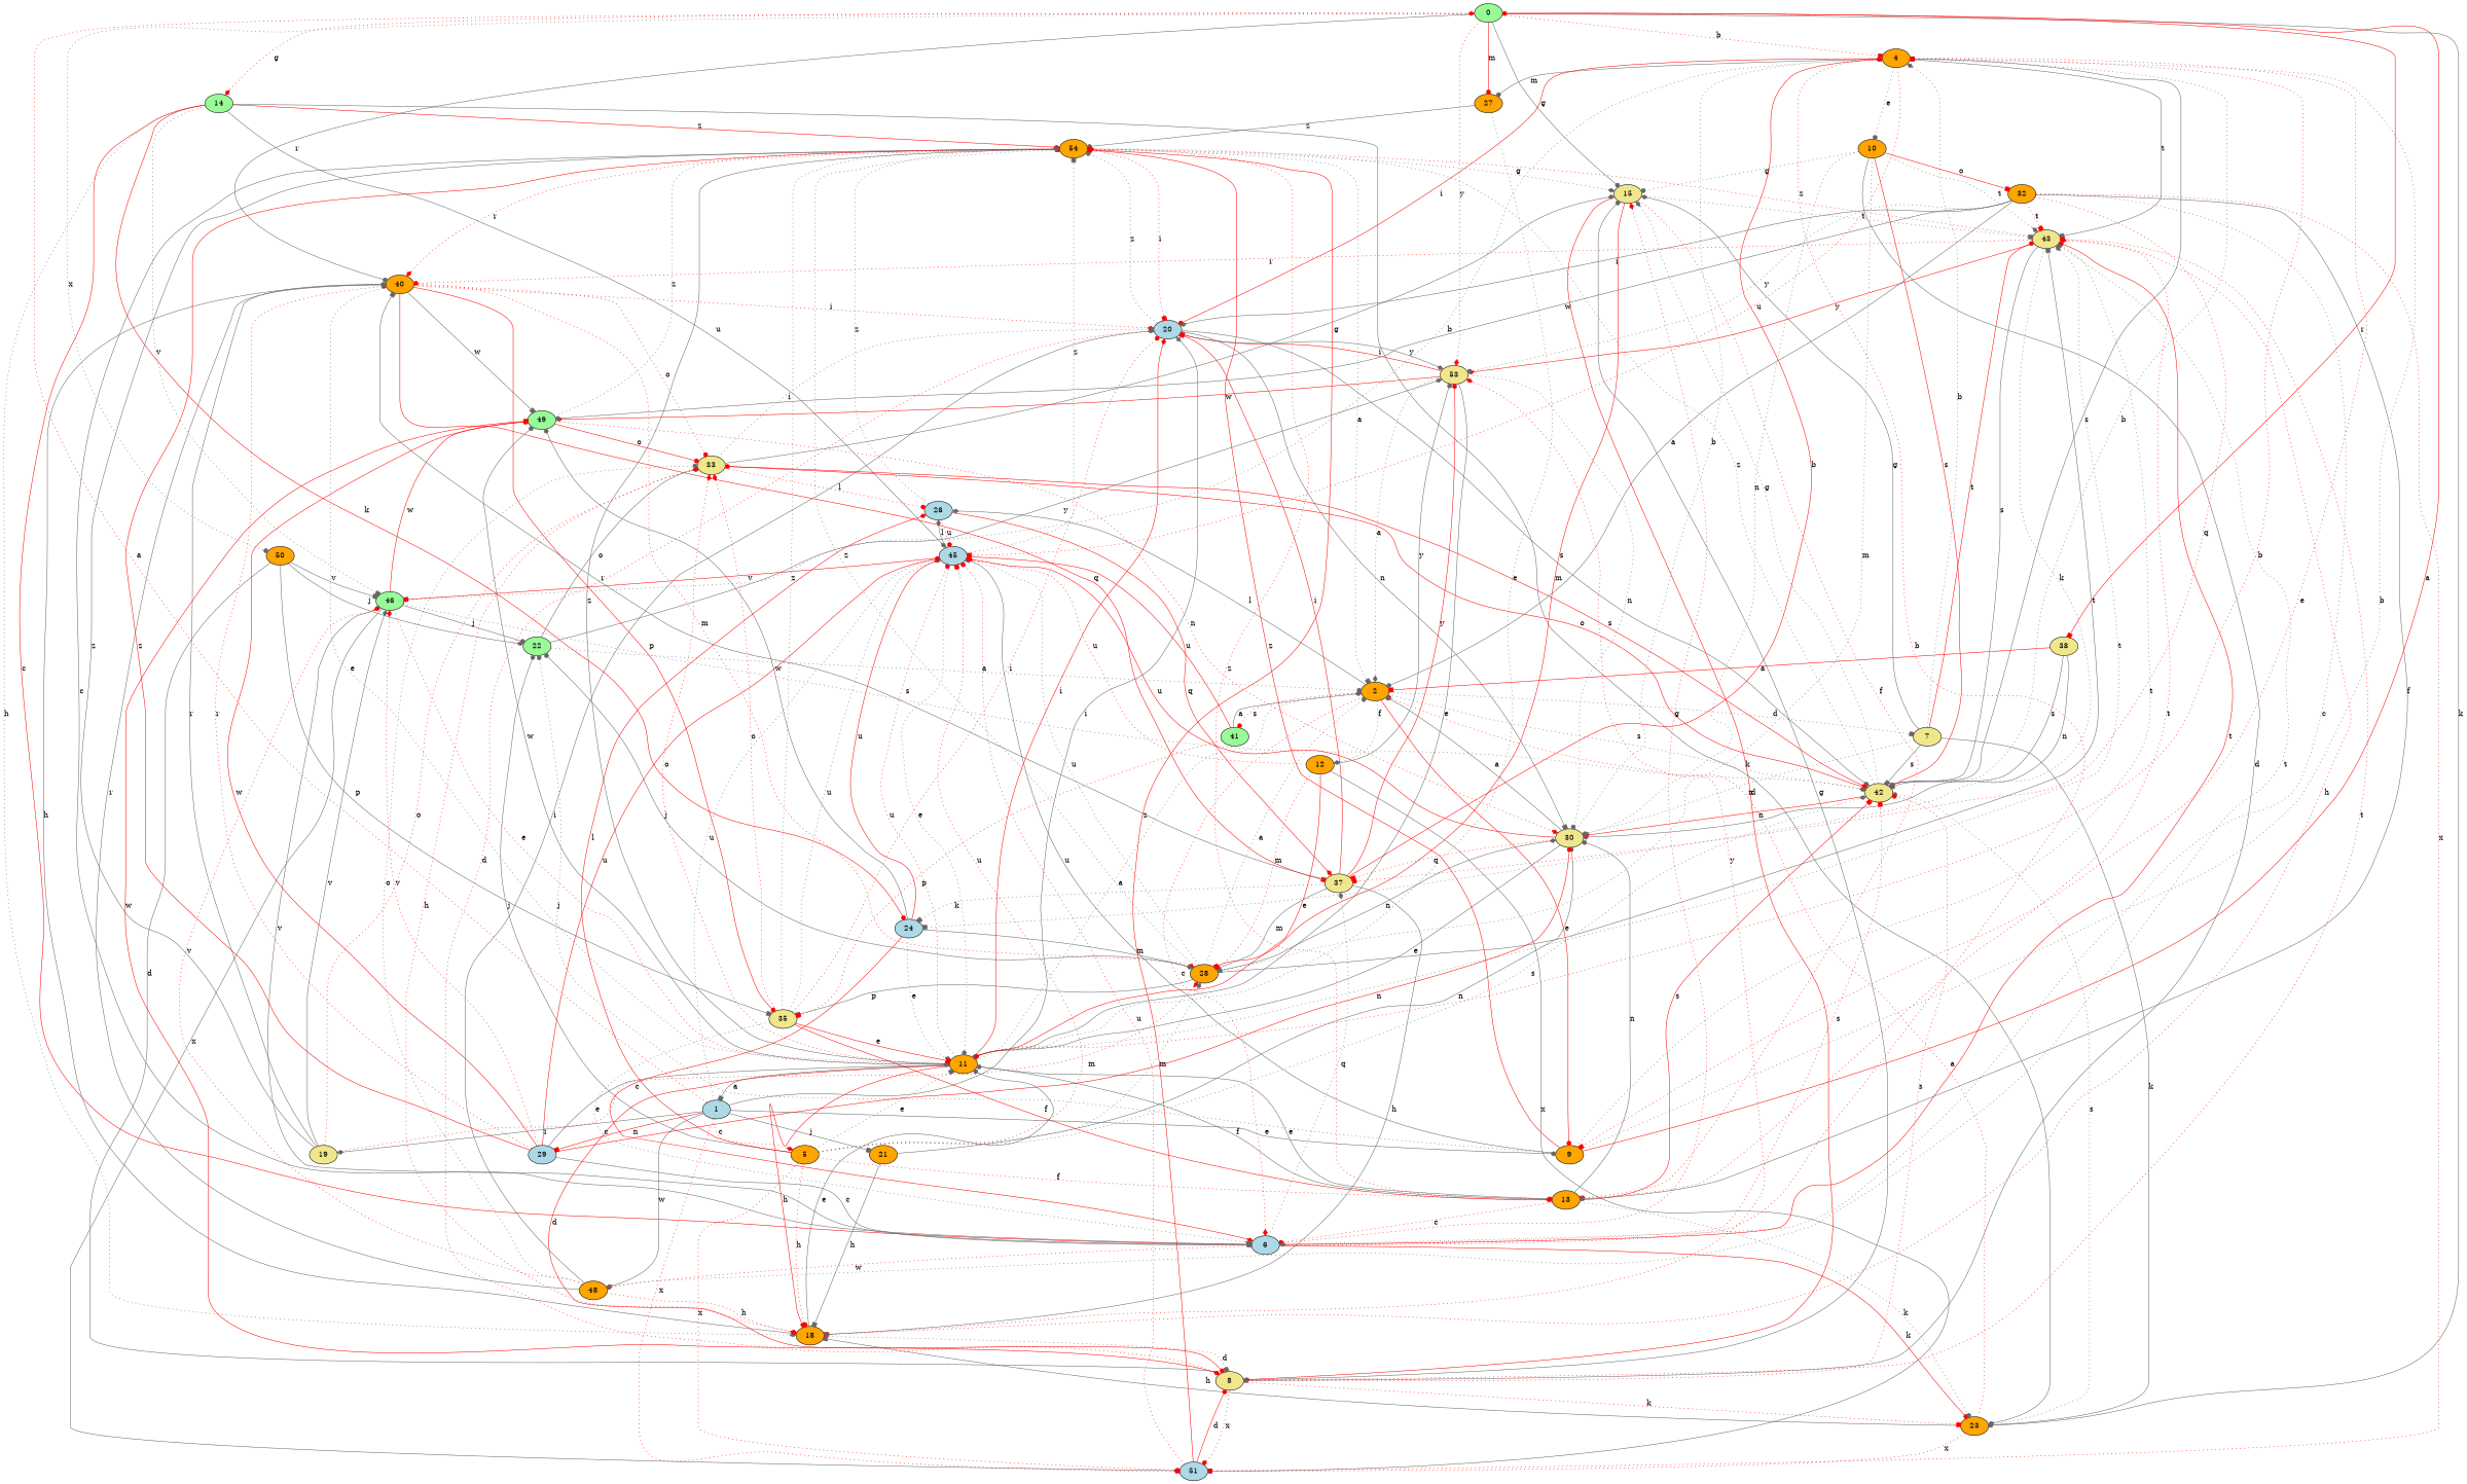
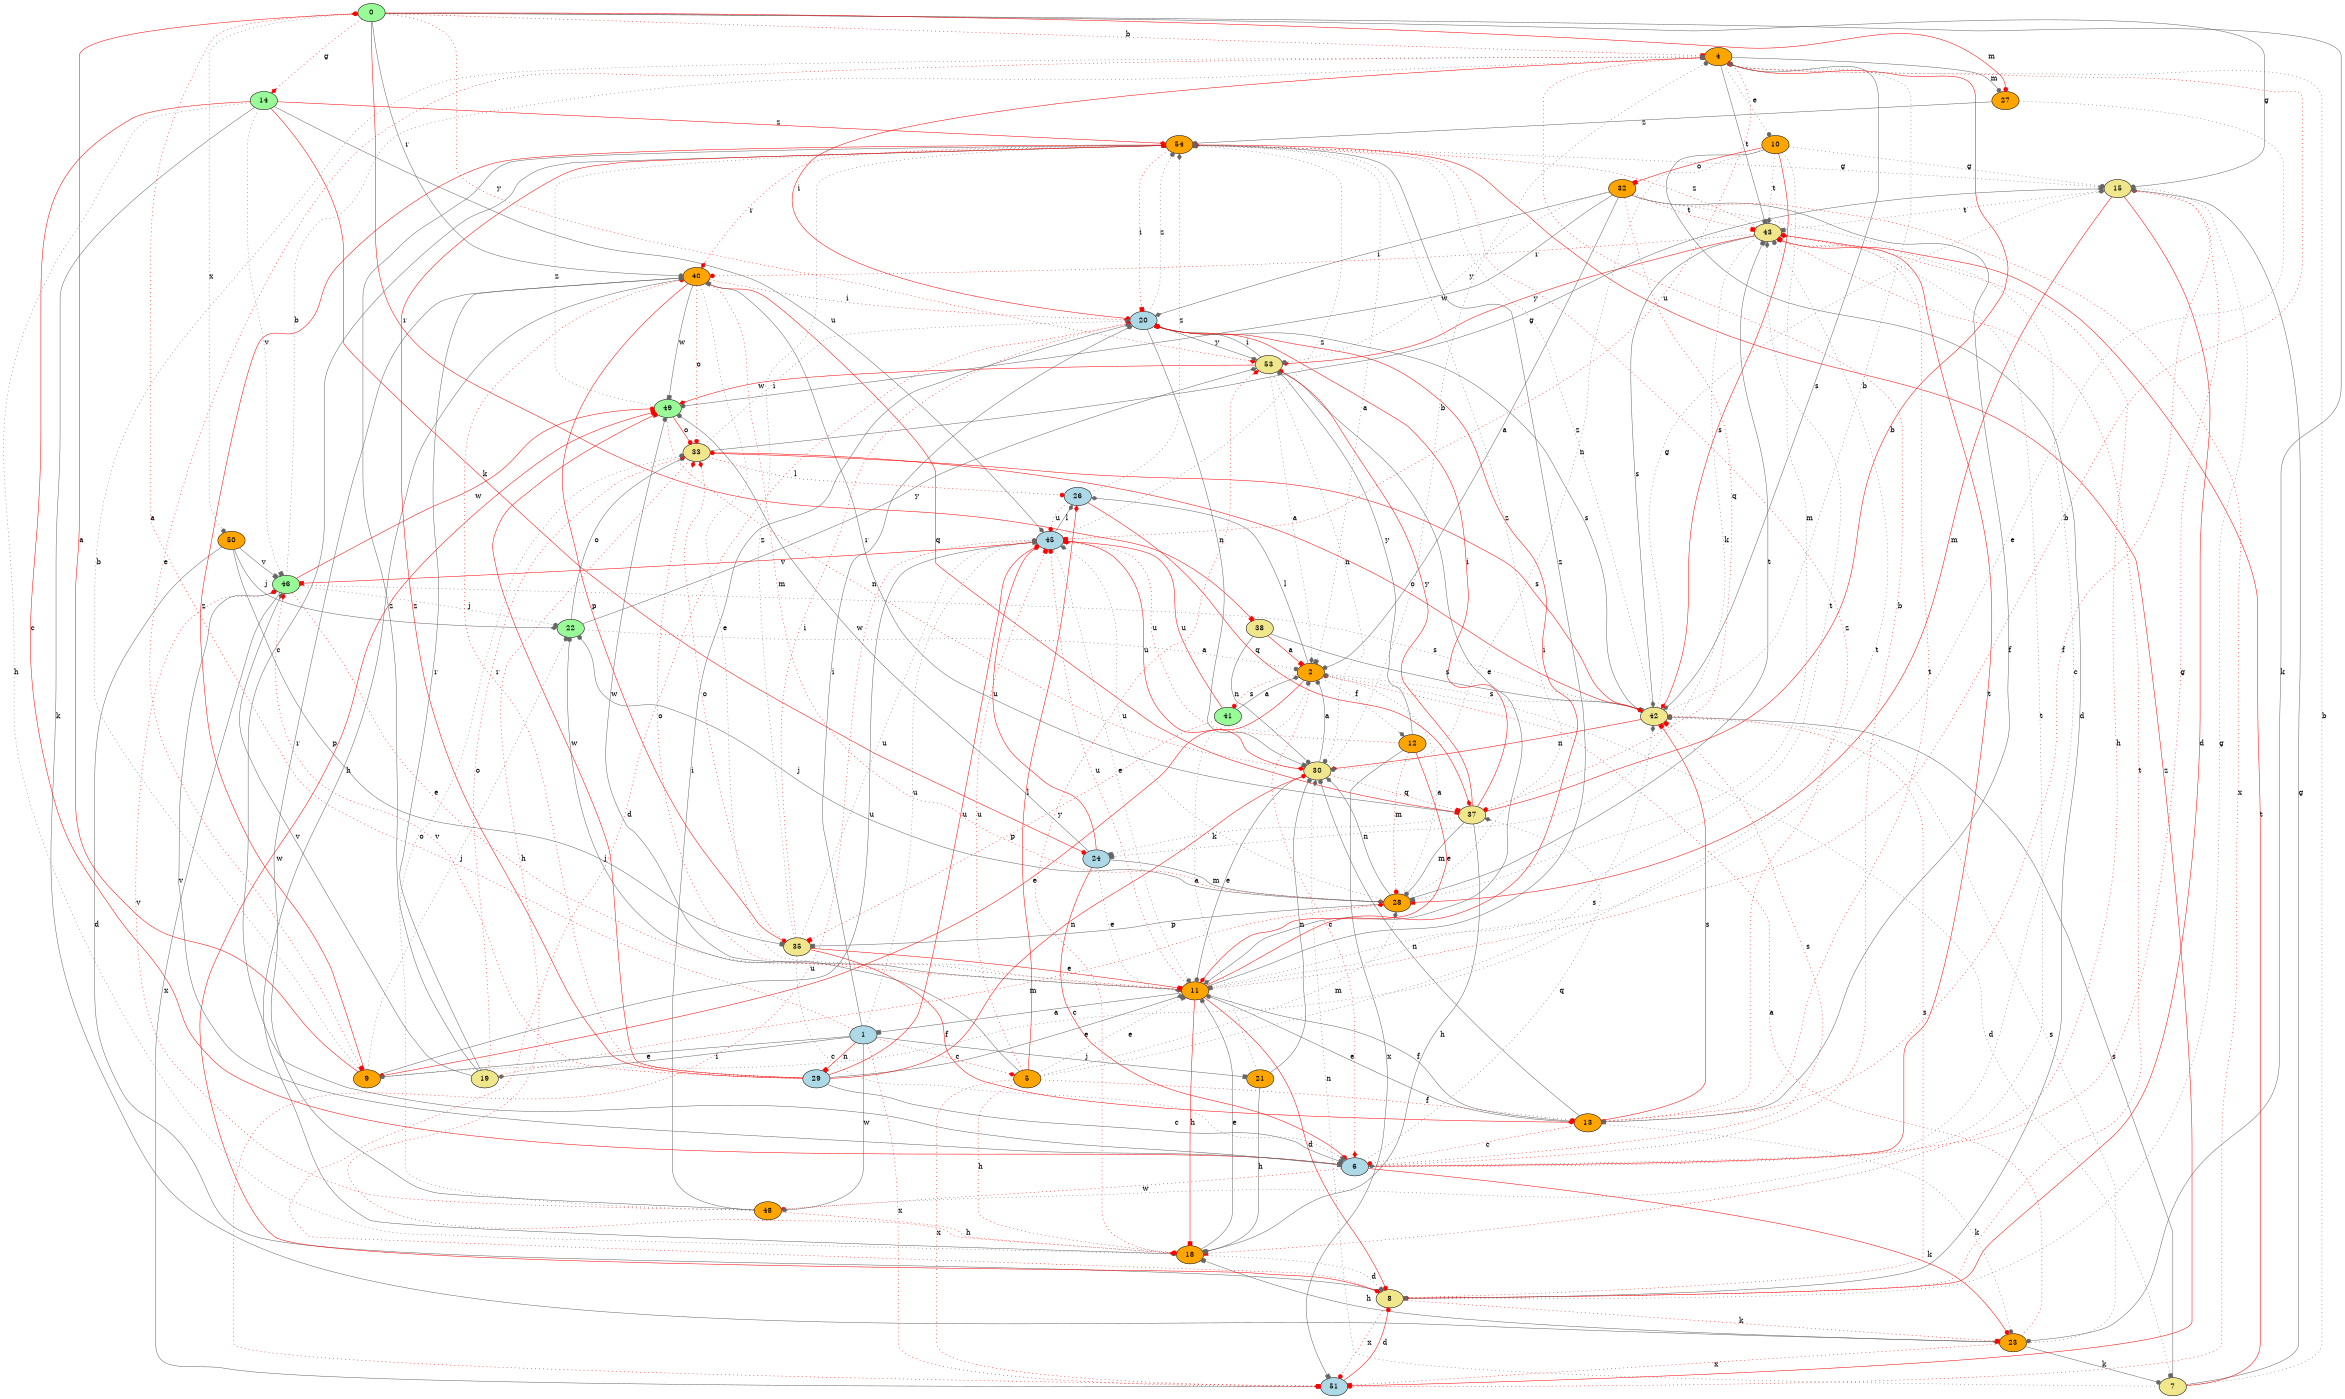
  strict digraph {
    node [fillcolor=orange style=filled]
    edge [arrowhead=dot color=gray40 style=solid]
    0 [fillcolor=palegreen]
    4
    14 [fillcolor=palegreen]
    15 [fillcolor=khaki]
    23
    27
    38 [fillcolor=khaki]
    40
    50
    53 [fillcolor=khaki]
    9
    20 [fillcolor=lightblue]
    45 [fillcolor=lightblue]
    42 [fillcolor=khaki]
    10
    43 [fillcolor=khaki]
    6 [fillcolor=lightblue]
    18
    46 [fillcolor=palegreen]
    54
    24 [fillcolor=lightblue]
    13
    28
    8 [fillcolor=khaki]
    51 [fillcolor=lightblue]
    2
    11
    30 [fillcolor=khaki]
    37 [fillcolor=khaki]
    49 [fillcolor=palegreen]
    33 [fillcolor=khaki]
    35 [fillcolor=khaki]
    22 [fillcolor=palegreen]
    1 [fillcolor=lightblue]
    5
    19 [fillcolor=khaki]
    21
    29 [fillcolor=lightblue]
    48
    26 [fillcolor=lightblue]
    7 [fillcolor=khaki]
    12
    41 [fillcolor=palegreen]
    32
    0 -> 4 [arrowhead=box color=red label=b style=dotted]
    0 -> 14 [arrowhead=diamond color=red label=g style=dotted]
    0 -> 15 [label=g]
    0 -> 23 [label=k]
    0 -> 27 [color=red label=m]
    0 -> 38 [arrowhead=box color=red label=r]
    0 -> 40 [label=r]
    0 -> 50 [label=x style=dotted]
    0 -> 53 [arrowhead=diamond color=red label=y style=dotted]
    4 -> 27 [label=m]
    4 -> 9 [arrowhead=box color=red label=e style=dotted]
    4 -> 20 [color=red label=i]
    4 -> 45 [arrowhead=box color=red label=u style=dotted]
    4 -> 42 [arrowhead=diamond label=s]
    4 -> 10 [label=e style=dotted]
    4 -> 43 [arrowhead=box label=t]
    14 -> 23 [arrowhead=diamond label=k]
    14 -> 45 [arrowhead=diamond label=u]
    14 -> 6 [arrowhead=box color=red label=c]
    14 -> 18 [arrowhead=diamond label=h style=dotted]
    14 -> 46 [arrowhead=box label=v style=dotted]
    14 -> 54 [arrowhead=diamond color=red label=z]
    14 -> 24 [color=red label=k]
    15 -> 43 [arrowhead=box label=t style=dotted]
    15 -> 13 [arrowhead=box color=red label=f style=dotted]
    15 -> 28 [arrowhead=box color=red label=m]
    15 -> 8 [arrowhead=diamond color=red label=d]
    23 -> 42 [label=s style=dotted]
    23 -> 18 [arrowhead=box label=h]
    23 -> 51 [arrowhead=box color=red label=x style=dotted]
    23 -> 2 [color=red label=a style=dotted]
    27 -> 54 [label=z]
    27 -> 11 [arrowhead=box label=e style=dotted]
    38 -> 42 [arrowhead=box label=s]
    38 -> 2 [arrowhead=box color=red label=a]
    38 -> 30 [label=n]
    40 -> 20 [arrowhead=diamond color=red label=i style=dotted]
    40 -> 18 [label=h]
    40 -> 28 [arrowhead=diamond color=red label=m style=dotted]
    40 -> 11 [label=e style=dotted]
    40 -> 37 [arrowhead=box color=red label=q]
    40 -> 49 [arrowhead=box label=w]
    40 -> 33 [color=red label=o style=dotted]
    40 -> 35 [color=red label=p]
    50 -> 46 [arrowhead=box label=v]
    50 -> 8 [arrowhead=diamond label=d]
    50 -> 35 [arrowhead=box label=p]
    50 -> 22 [arrowhead=diamond label=j]
-   53 -> 20 [arrowhead=box color=red label=i]
+   53 -> 20 [arrowhead=box label=i]
    53 -> 2 [arrowhead=diamond label=a style=dotted]
    53 -> 11 [arrowhead=diamond label=e]
    53 -> 30 [label=n style=dotted]
    53 -> 49 [arrowhead=diamond color=red label=w]
    9 -> 0 [color=red label=a]
    9 -> 4 [arrowhead=box label=b style=dotted]
    9 -> 45 [arrowhead=box label=u]
    9 -> 43 [label=t style=dotted]
    9 -> 54 [arrowhead=box color=red label=z]
    9 -> 22 [label=j style=dotted]
    20 -> 53 [arrowhead=diamond label=y]
    20 -> 42 [arrowhead=diamond label=s]
    20 -> 54 [label=z style=dotted]
    20 -> 8 [arrowhead=diamond color=red label=d style=dotted]
    20 -> 30 [arrowhead=box label=n]
    45 -> 46 [arrowhead=box color=red label=v]
    45 -> 54 [arrowhead=box label=z style=dotted]
    45 -> 11 [label=e style=dotted]
    45 -> 26 [arrowhead=diamond label=l]
    42 -> 4 [label=b style=dotted]
    42 -> 15 [arrowhead=diamond label=g style=dotted]
    42 -> 54 [arrowhead=diamond label=z style=dotted]
    42 -> 30 [arrowhead=diamond color=red label=n]
    42 -> 33 [color=red label=o]
    10 -> 15 [label=g style=dotted]
    10 -> 42 [arrowhead=diamond color=red label=s]
    10 -> 43 [arrowhead=diamond label=t style=dotted]
    10 -> 28 [arrowhead=box label=m style=dotted]
    10 -> 8 [arrowhead=box label=d]
    10 -> 30 [label=n style=dotted]
    10 -> 32 [arrowhead=box color=red label=o]
    43 -> 40 [color=red label=r style=dotted]
    43 -> 53 [arrowhead=diamond color=red label=y]
    43 -> 42 [arrowhead=diamond label=s]
    43 -> 18 [arrowhead=box color=red label=h style=dotted]
    43 -> 54 [arrowhead=diamond color=red label=z style=dotted]
    43 -> 24 [arrowhead=box label=k style=dotted]
    6 -> 4 [color=red label=b style=dotted]
    6 -> 15 [arrowhead=diamond color=red label=g style=dotted]
    6 -> 23 [color=red label=k]
    6 -> 42 [arrowhead=box color=red label=s style=dotted]
    6 -> 43 [color=red label=t]
    6 -> 46 [label=v]
    6 -> 37 [arrowhead=diamond label=q style=dotted]
    6 -> 48 [color=red label=w style=dotted]
    18 -> 53 [arrowhead=diamond color=red label=y style=dotted]
    18 -> 8 [arrowhead=box label=d style=dotted]
    18 -> 11 [label=e]
    46 -> 4 [arrowhead=box label=b style=dotted]
    46 -> 42 [label=s style=dotted]
    46 -> 51 [arrowhead=diamond label=x]
    46 -> 11 [arrowhead=box color=red label=e style=dotted]
    46 -> 49 [color=red label=w]
-   46 -> 22 [label=j]
+   46 -> 22 [label=j style=dotted]
    54 -> 15 [arrowhead=diamond label=g style=dotted]
    54 -> 40 [arrowhead=diamond color=red label=r style=dotted]
    54 -> 20 [arrowhead=box color=red label=i style=dotted]
    54 -> 6 [arrowhead=box label=c]
    54 -> 2 [arrowhead=box label=a style=dotted]
    24 -> 45 [arrowhead=diamond color=red label=u]
    24 -> 6 [arrowhead=diamond color=red label=c]
    24 -> 28 [arrowhead=diamond label=m]
    24 -> 11 [arrowhead=diamond label=e style=dotted]
    24 -> 49 [label=w]
    13 -> 23 [label=k style=dotted]
    13 -> 42 [arrowhead=box color=red label=s]
    13 -> 43 [arrowhead=diamond color=red label=t style=dotted]
    13 -> 6 [color=red label=c style=dotted]
    13 -> 54 [arrowhead=box color=red label=z style=dotted]
    13 -> 11 [label=e]
    13 -> 30 [label=n]
    28 -> 45 [arrowhead=diamond label=u style=dotted]
    28 -> 43 [arrowhead=box label=t]
    28 -> 54 [label=z style=dotted]
    28 -> 2 [label=a style=dotted]
    28 -> 30 [arrowhead=diamond label=n]
    28 -> 35 [arrowhead=box label=p]
    28 -> 22 [label=j]
-   8 -> 15 [label=g]
+   8 -> 15 [label=g style=dotted]
    8 -> 23 [arrowhead=box color=red label=k style=dotted]
    8 -> 42 [color=red label=s style=dotted]
    8 -> 43 [arrowhead=box color=red label=t style=dotted]
    8 -> 51 [color=red label=x style=dotted]
    8 -> 49 [arrowhead=box color=red label=w]
    51 -> 45 [color=red label=u style=dotted]
    51 -> 54 [arrowhead=box color=red label=z]
    51 -> 8 [color=red label=d]
    2 -> 9 [color=red label=e]
    2 -> 42 [arrowhead=diamond label=s style=dotted]
    2 -> 6 [arrowhead=diamond color=red label=c style=dotted]
    2 -> 26 [arrowhead=diamond label=l]
    2 -> 7 [arrowhead=box label=d style=dotted]
    2 -> 12 [arrowhead=diamond label=f style=dotted]
    2 -> 41 [color=red label=s style=dotted]
    11 -> 4 [arrowhead=box color=red label=b style=dotted]
    11 -> 20 [arrowhead=diamond color=red label=i]
    11 -> 45 [color=red label=u style=dotted]
    11 -> 43 [arrowhead=diamond label=t style=dotted]
    11 -> 18 [arrowhead=box color=red label=h]
    11 -> 54 [arrowhead=box label=z]
    11 -> 13 [arrowhead=box label=f]
    11 -> 8 [color=red label=d]
-   11 -> 2 [label=a style=dotted]
+   21 -> 2 [label=a style=dotted]
    11 -> 49 [label=w]
    11 -> 33 [arrowhead=diamond color=red label=o style=dotted]
    11 -> 1 [arrowhead=box label=a]
    30 -> 4 [label=b style=dotted]
    30 -> 45 [color=red label=u]
    30 -> 2 [label=a]
    30 -> 11 [label=e]
    30 -> 37 [arrowhead=box color=red label=q style=dotted]
    37 -> 4 [arrowhead=diamond color=red label=b]
    37 -> 40 [arrowhead=box label=r]
    37 -> 53 [color=red label=y]
    37 -> 20 [arrowhead=box color=red label=i]
    37 -> 18 [arrowhead=diamond label=h]
    37 -> 24 [arrowhead=box label=k style=dotted]
    37 -> 28 [label=m]
    49 -> 54 [arrowhead=box label=z style=dotted]
    49 -> 30 [arrowhead=diamond color=red label=n style=dotted]
    49 -> 33 [color=red label=o]
    33 -> 15 [arrowhead=diamond label=g]
    33 -> 20 [arrowhead=box label=i style=dotted]
    33 -> 42 [arrowhead=diamond color=red label=s]
    33 -> 18 [arrowhead=diamond color=red label=h style=dotted]
    33 -> 26 [color=red label=l style=dotted]
    35 -> 20 [color=red label=i style=dotted]
    35 -> 45 [label=u style=dotted]
    35 -> 6 [arrowhead=diamond label=c style=dotted]
    35 -> 54 [label=z style=dotted]
    35 -> 13 [arrowhead=diamond color=red label=f]
    35 -> 11 [arrowhead=box color=red label=e]
    35 -> 33 [arrowhead=diamond color=red label=o style=dotted]
    22 -> 53 [arrowhead=diamond label=y]
    22 -> 2 [label=a style=dotted]
    22 -> 33 [arrowhead=diamond label=o]
    1 -> 0 [arrowhead=diamond color=red label=a style=dotted]
    1 -> 9 [label=e]
    1 -> 20 [arrowhead=diamond label=i]
    1 -> 45 [label=u style=dotted]
    1 -> 51 [arrowhead=box color=red label=x style=dotted]
    1 -> 5 [arrowhead=diamond color=red label=c style=dotted]
    1 -> 19 [arrowhead=diamond label=i]
    1 -> 21 [arrowhead=box label=j]
    1 -> 29 [arrowhead=box color=red label=n]
    1 -> 48 [arrowhead=diamond label=w]
    5 -> 45 [arrowhead=box color=red label=u style=dotted]
    5 -> 42 [arrowhead=diamond label=s style=dotted]
    5 -> 18 [color=red label=h style=dotted]
    5 -> 13 [color=red label=f style=dotted]
    5 -> 28 [arrowhead=diamond label=m style=dotted]
    5 -> 51 [color=red label=x style=dotted]
    5 -> 11 [arrowhead=box label=e style=dotted]
    5 -> 22 [label=j]
    5 -> 26 [arrowhead=diamond color=red label=l]
    19 -> 40 [label=r]
    19 -> 46 [arrowhead=diamond label=v]
    19 -> 54 [label=z]
    19 -> 28 [arrowhead=diamond color=red label=m style=dotted]
    19 -> 33 [color=red label=o style=dotted]
    21 -> 18 [arrowhead=box label=h]
    21 -> 30 [label=n]
    29 -> 40 [color=red label=r style=dotted]
    29 -> 45 [color=red label=u]
    29 -> 6 [arrowhead=box label=c]
    29 -> 46 [arrowhead=diamond color=red label=v style=dotted]
    29 -> 54 [arrowhead=box color=red label=z]
    29 -> 11 [arrowhead=diamond label=e]
    29 -> 30 [color=red label=n]
    29 -> 49 [arrowhead=box color=red label=w]
    48 -> 40 [arrowhead=box label=r]
    48 -> 20 [arrowhead=diamond label=i]
    48 -> 43 [label=t style=dotted]
    48 -> 18 [arrowhead=diamond color=red label=h style=dotted]
    48 -> 46 [arrowhead=diamond color=red label=v style=dotted]
    48 -> 33 [label=o style=dotted]
    26 -> 45 [color=red label=u style=dotted]
    26 -> 54 [arrowhead=diamond label=z style=dotted]
    26 -> 37 [arrowhead=diamond color=red label=q]
    7 -> 4 [arrowhead=diamond label=b style=dotted]
    7 -> 15 [arrowhead=diamond label=g]
-   7 -> 23 [label=k]
+   23 -> 7 [label=k]
    7 -> 42 [arrowhead=box label=s]
    7 -> 43 [color=red label=t]
    7 -> 30 [arrowhead=diamond label=n style=dotted]
    12 -> 53 [label=y]
    12 -> 45 [arrowhead=diamond color=red label=u style=dotted]
    12 -> 28 [color=red label=m style=dotted]
    12 -> 51 [arrowhead=box label=x]
    12 -> 11 [arrowhead=diamond color=red label=e]
    41 -> 45 [arrowhead=box color=red label=u]
    41 -> 2 [arrowhead=diamond label=a]
    41 -> 35 [arrowhead=box color=red label=p style=dotted]
    32 -> 53 [label=y style=dotted]
    32 -> 20 [arrowhead=diamond label=i]
    32 -> 43 [arrowhead=box color=red label=t style=dotted]
    32 -> 6 [arrowhead=diamond label=c style=dotted]
    32 -> 13 [label=f]
    32 -> 51 [color=red label=x style=dotted]
    32 -> 2 [label=a]
    32 -> 37 [color=red label=q style=dotted]
    32 -> 49 [label=w]
  }
